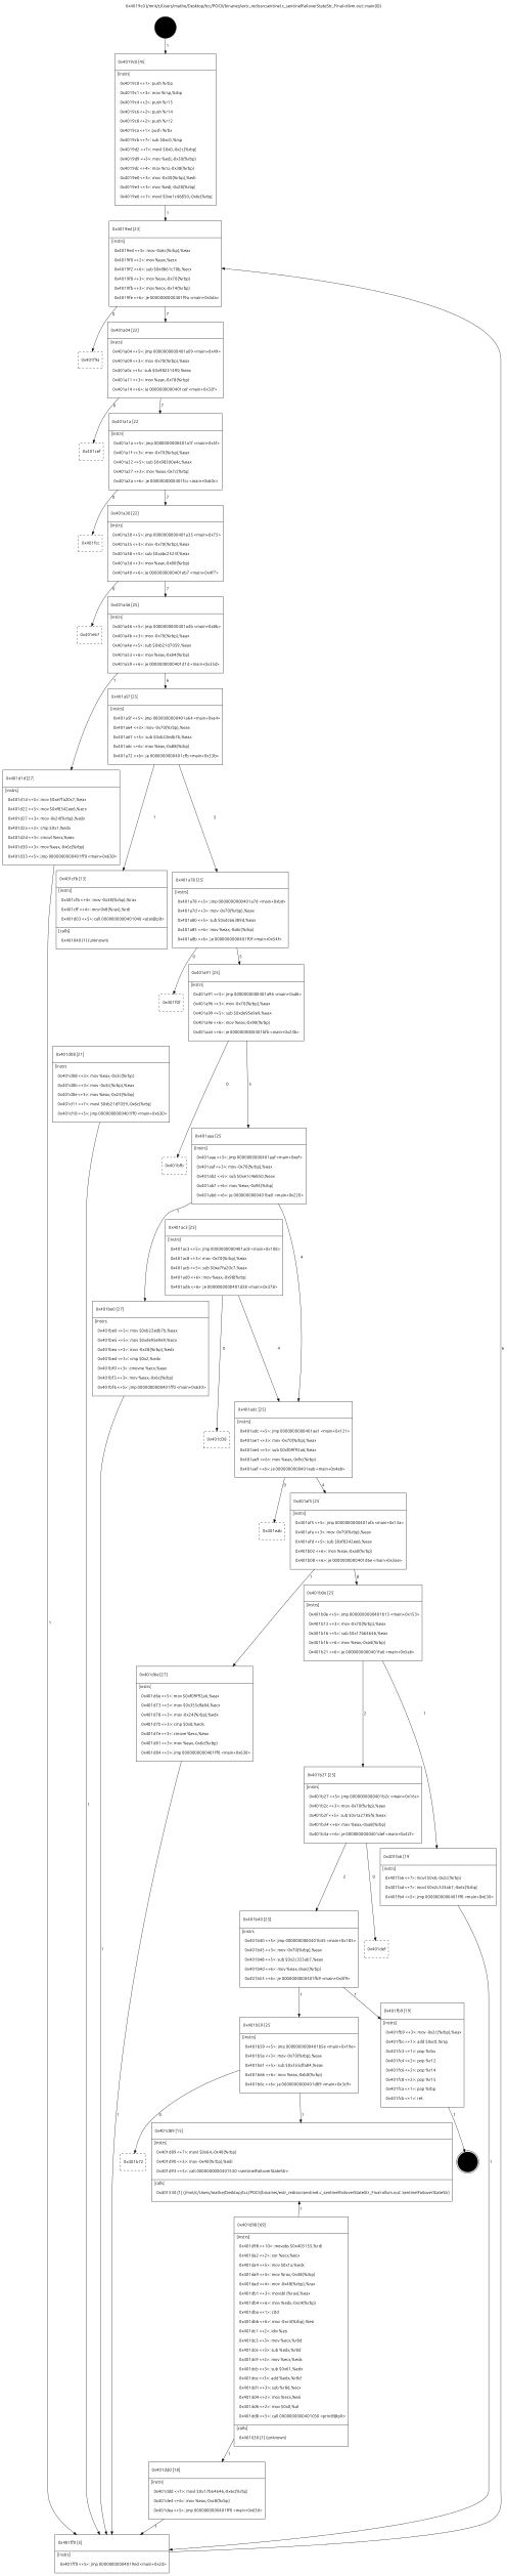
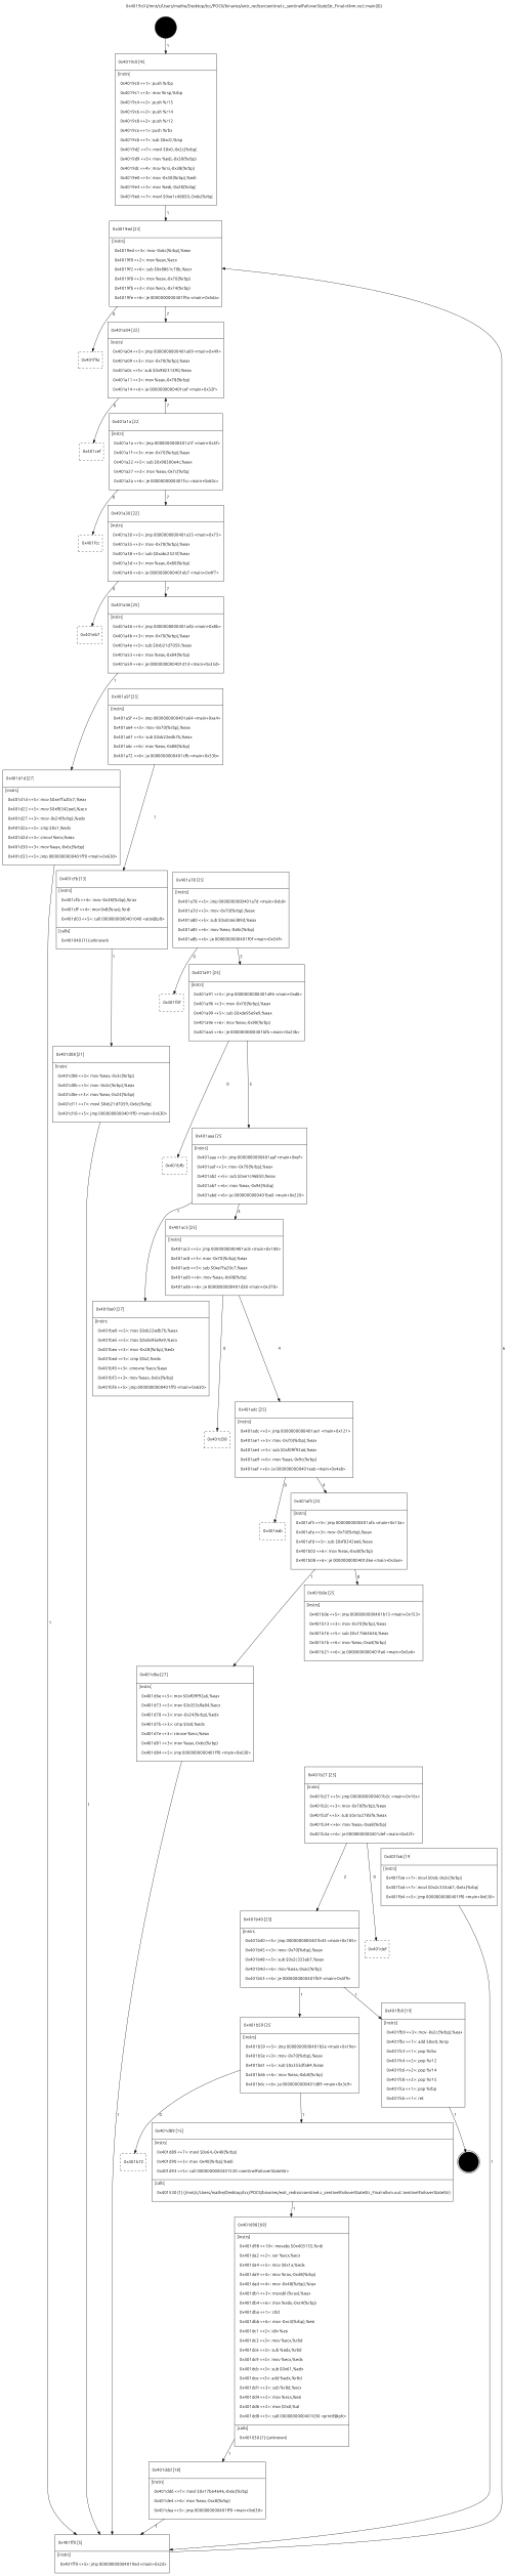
  digraph {
    fontname=Ubuntu
    label="0x4019c0 (/mnt/c/Users/mathe/Desktop/tcc/POCII/binaries/extr_redissrcsentinel.c_sentinelFailoverStateStr_Final-ollvm.out::main(0))"
    labelloc=t
    node [fontname=Ubuntu shape=record]
    edge [fontname=Ubuntu]
    Entry [fillcolor=black height=0.3 shape=circle style=filled width=0.3]
    n2 [label="{\n     0x4019c0 [45]\l\n     | [instrs]\l\n     &nbsp;&nbsp;0x4019c0 \<+1\>: push %rbp\l\n     &nbsp;&nbsp;0x4019c1 \<+3\>: mov %rsp,%rbp\l\n     &nbsp;&nbsp;0x4019c4 \<+2\>: push %r15\l\n     &nbsp;&nbsp;0x4019c6 \<+2\>: push %r14\l\n     &nbsp;&nbsp;0x4019c8 \<+2\>: push %r12\l\n     &nbsp;&nbsp;0x4019ca \<+1\>: push %rbx\l\n     &nbsp;&nbsp;0x4019cb \<+7\>: sub $0xc0,%rsp\l\n     &nbsp;&nbsp;0x4019d2 \<+7\>: movl $0x0,-0x2c(%rbp)\l\n     &nbsp;&nbsp;0x4019d9 \<+3\>: mov %edi,-0x30(%rbp)\l\n     &nbsp;&nbsp;0x4019dc \<+4\>: mov %rsi,-0x38(%rbp)\l\n     &nbsp;&nbsp;0x4019e0 \<+3\>: mov -0x30(%rbp),%edi\l\n     &nbsp;&nbsp;0x4019e3 \<+3\>: mov %edi,-0x28(%rbp)\l\n     &nbsp;&nbsp;0x4019e6 \<+7\>: movl $0xe1c46850,-0x6c(%rbp)\l\n  }"]
    n3 [label="{\n     0x4019ed [23]\l\n     | [instrs]\l\n     &nbsp;&nbsp;0x4019ed \<+3\>: mov -0x6c(%rbp),%eax\l\n     &nbsp;&nbsp;0x4019f0 \<+2\>: mov %eax,%ecx\l\n     &nbsp;&nbsp;0x4019f2 \<+6\>: sub $0x8861c70b,%ecx\l\n     &nbsp;&nbsp;0x4019f8 \<+3\>: mov %eax,-0x70(%rbp)\l\n     &nbsp;&nbsp;0x4019fb \<+3\>: mov %ecx,-0x74(%rbp)\l\n     &nbsp;&nbsp;0x4019fe \<+6\>: je 0000000000401f9a \<main+0x5da\>\l\n  }"]
    n4 [label="{\n     0x401f9a\l\n  }" style=dashed]
    n5 [label="{\n     0x401a04 [22]\l\n     | [instrs]\l\n     &nbsp;&nbsp;0x401a04 \<+5\>: jmp 0000000000401a09 \<main+0x49\>\l\n     &nbsp;&nbsp;0x401a09 \<+3\>: mov -0x70(%rbp),%eax\l\n     &nbsp;&nbsp;0x401a0c \<+5\>: sub $0x98231490,%eax\l\n     &nbsp;&nbsp;0x401a11 \<+3\>: mov %eax,-0x78(%rbp)\l\n     &nbsp;&nbsp;0x401a14 \<+6\>: je 0000000000401cef \<main+0x32f\>\l\n  }"]
    n6 [label="{\n     0x401cef\l\n  }" style=dashed]
    n7 [label="{\n     0x401a1a [22]\l\n     | [instrs]\l\n     &nbsp;&nbsp;0x401a1a \<+5\>: jmp 0000000000401a1f \<main+0x5f\>\l\n     &nbsp;&nbsp;0x401a1f \<+3\>: mov -0x70(%rbp),%eax\l\n     &nbsp;&nbsp;0x401a22 \<+5\>: sub $0x98300e4c,%eax\l\n     &nbsp;&nbsp;0x401a27 \<+3\>: mov %eax,-0x7c(%rbp)\l\n     &nbsp;&nbsp;0x401a2a \<+6\>: je 0000000000401fcc \<main+0x60c\>\l\n  }"]
    n8 [label="{\n     0x401fcc\l\n  }" style=dashed]
    n9 [label="{\n     0x401a30 [22]\l\n     | [instrs]\l\n     &nbsp;&nbsp;0x401a30 \<+5\>: jmp 0000000000401a35 \<main+0x75\>\l\n     &nbsp;&nbsp;0x401a35 \<+3\>: mov -0x70(%rbp),%eax\l\n     &nbsp;&nbsp;0x401a38 \<+5\>: sub $0xabc2523f,%eax\l\n     &nbsp;&nbsp;0x401a3d \<+3\>: mov %eax,-0x80(%rbp)\l\n     &nbsp;&nbsp;0x401a40 \<+6\>: je 0000000000401eb7 \<main+0x4f7\>\l\n  }"]
    Exit [fillcolor=black height=0.3 peripheries=2 shape=circle style=filled width=0.3]
    n11 [label="{\n     0x401eb7\l\n  }" style=dashed]
    n12 [label="{\n     0x401a46 [25]\l\n     | [instrs]\l\n     &nbsp;&nbsp;0x401a46 \<+5\>: jmp 0000000000401a4b \<main+0x8b\>\l\n     &nbsp;&nbsp;0x401a4b \<+3\>: mov -0x70(%rbp),%eax\l\n     &nbsp;&nbsp;0x401a4e \<+5\>: sub $0xb21d7059,%eax\l\n     &nbsp;&nbsp;0x401a53 \<+6\>: mov %eax,-0x84(%rbp)\l\n     &nbsp;&nbsp;0x401a59 \<+6\>: je 0000000000401d1d \<main+0x35d\>\l\n  }"]
    n13 [label="{\n     0x401ddd [18]\l\n     | [instrs]\l\n     &nbsp;&nbsp;0x401ddd \<+7\>: movl $0x17b64646,-0x6c(%rbp)\l\n     &nbsp;&nbsp;0x401de4 \<+6\>: mov %eax,-0xc8(%rbp)\l\n     &nbsp;&nbsp;0x401dea \<+5\>: jmp 0000000000401ff0 \<main+0x630\>\l\n  }"]
    n14 [label="{\n     0x401ff0 [5]\l\n     | [instrs]\l\n     &nbsp;&nbsp;0x401ff0 \<+5\>: jmp 00000000004019ed \<main+0x2d\>\l\n  }"]
    n15 [label="{\n     0x401d1d [27]\l\n     | [instrs]\l\n     &nbsp;&nbsp;0x401d1d \<+5\>: mov $0xe7fa20c7,%eax\l\n     &nbsp;&nbsp;0x401d22 \<+5\>: mov $0xf8342ee6,%ecx\l\n     &nbsp;&nbsp;0x401d27 \<+3\>: mov -0x24(%rbp),%edx\l\n     &nbsp;&nbsp;0x401d2a \<+3\>: cmp $0x1,%edx\l\n     &nbsp;&nbsp;0x401d2d \<+3\>: cmovl %ecx,%eax\l\n     &nbsp;&nbsp;0x401d30 \<+3\>: mov %eax,-0x6c(%rbp)\l\n     &nbsp;&nbsp;0x401d33 \<+5\>: jmp 0000000000401ff0 \<main+0x630\>\l\n  }"]
    n16 [label="{\n     0x401a5f [25]\l\n     | [instrs]\l\n     &nbsp;&nbsp;0x401a5f \<+5\>: jmp 0000000000401a64 \<main+0xa4\>\l\n     &nbsp;&nbsp;0x401a64 \<+3\>: mov -0x70(%rbp),%eax\l\n     &nbsp;&nbsp;0x401a67 \<+5\>: sub $0xb22edb7b,%eax\l\n     &nbsp;&nbsp;0x401a6c \<+6\>: mov %eax,-0x88(%rbp)\l\n     &nbsp;&nbsp;0x401a72 \<+6\>: je 0000000000401cfb \<main+0x33b\>\l\n  }"]
    n17 [label="{\n     0x401d98 [69]\l\n     | [instrs]\l\n     &nbsp;&nbsp;0x401d98 \<+10\>: movabs $0x403155,%rdi\l\n     &nbsp;&nbsp;0x401da2 \<+2\>: xor %ecx,%ecx\l\n     &nbsp;&nbsp;0x401da4 \<+5\>: mov $0x1a,%edx\l\n     &nbsp;&nbsp;0x401da9 \<+4\>: mov %rax,-0x48(%rbp)\l\n     &nbsp;&nbsp;0x401dad \<+4\>: mov -0x48(%rbp),%rax\l\n     &nbsp;&nbsp;0x401db1 \<+3\>: movsbl (%rax),%eax\l\n     &nbsp;&nbsp;0x401db4 \<+6\>: mov %edx,-0xc4(%rbp)\l\n     &nbsp;&nbsp;0x401dba \<+1\>: cltd\l\n     &nbsp;&nbsp;0x401dbb \<+6\>: mov -0xc4(%rbp),%esi\l\n     &nbsp;&nbsp;0x401dc1 \<+2\>: idiv %esi\l\n     &nbsp;&nbsp;0x401dc3 \<+3\>: mov %ecx,%r8d\l\n     &nbsp;&nbsp;0x401dc6 \<+3\>: sub %edx,%r8d\l\n     &nbsp;&nbsp;0x401dc9 \<+2\>: mov %ecx,%edx\l\n     &nbsp;&nbsp;0x401dcb \<+3\>: sub $0x61,%edx\l\n     &nbsp;&nbsp;0x401dce \<+3\>: add %edx,%r8d\l\n     &nbsp;&nbsp;0x401dd1 \<+3\>: sub %r8d,%ecx\l\n     &nbsp;&nbsp;0x401dd4 \<+2\>: mov %ecx,%esi\l\n     &nbsp;&nbsp;0x401dd6 \<+2\>: mov $0x0,%al\l\n     &nbsp;&nbsp;0x401dd8 \<+5\>: call 0000000000401030 \<printf@plt\>\l\n     | [calls]\l\n     &nbsp;&nbsp;0x401030 \{1\} (unknown)\l\n  }"]
    n18 [label="{\n     0x401cfb [13]\l\n     | [instrs]\l\n     &nbsp;&nbsp;0x401cfb \<+4\>: mov -0x38(%rbp),%rax\l\n     &nbsp;&nbsp;0x401cff \<+4\>: mov 0x8(%rax),%rdi\l\n     &nbsp;&nbsp;0x401d03 \<+5\>: call 0000000000401040 \<atoi@plt\>\l\n     | [calls]\l\n     &nbsp;&nbsp;0x401040 \{1\} (unknown)\l\n  }"]
    n19 [label="{\n     0x401a78 [25]\l\n     | [instrs]\l\n     &nbsp;&nbsp;0x401a78 \<+5\>: jmp 0000000000401a7d \<main+0xbd\>\l\n     &nbsp;&nbsp;0x401a7d \<+3\>: mov -0x70(%rbp),%eax\l\n     &nbsp;&nbsp;0x401a80 \<+5\>: sub $0xdc66389d,%eax\l\n     &nbsp;&nbsp;0x401a85 \<+6\>: mov %eax,-0x8c(%rbp)\l\n     &nbsp;&nbsp;0x401a8b \<+6\>: je 0000000000401f0f \<main+0x54f\>\l\n  }"]
    n20 [label="{\n     0x401b72\l\n  }" style=dashed]
    n21 [label="{\n     0x401d08 [21]\l\n     | [instrs]\l\n     &nbsp;&nbsp;0x401d08 \<+3\>: mov %eax,-0x3c(%rbp)\l\n     &nbsp;&nbsp;0x401d0b \<+3\>: mov -0x3c(%rbp),%eax\l\n     &nbsp;&nbsp;0x401d0e \<+3\>: mov %eax,-0x24(%rbp)\l\n     &nbsp;&nbsp;0x401d11 \<+7\>: movl $0xb21d7059,-0x6c(%rbp)\l\n     &nbsp;&nbsp;0x401d18 \<+5\>: jmp 0000000000401ff0 \<main+0x630\>\l\n  }"]
    n22 [label="{\n     0x401f0f\l\n  }" style=dashed]
    n23 [label="{\n     0x401a91 [25]\l\n     | [instrs]\l\n     &nbsp;&nbsp;0x401a91 \<+5\>: jmp 0000000000401a96 \<main+0xd6\>\l\n     &nbsp;&nbsp;0x401a96 \<+3\>: mov -0x70(%rbp),%eax\l\n     &nbsp;&nbsp;0x401a99 \<+5\>: sub $0xde95e9e9,%eax\l\n     &nbsp;&nbsp;0x401a9e \<+6\>: mov %eax,-0x90(%rbp)\l\n     &nbsp;&nbsp;0x401aa4 \<+6\>: je 0000000000401bfb \<main+0x23b\>\l\n  }"]
    n24 [label="{\n     0x401d89 [15]\l\n     | [instrs]\l\n     &nbsp;&nbsp;0x401d89 \<+7\>: movl $0x64,-0x40(%rbp)\l\n     &nbsp;&nbsp;0x401d90 \<+3\>: mov -0x40(%rbp),%edi\l\n     &nbsp;&nbsp;0x401d93 \<+5\>: call 0000000000401530 \<sentinelFailoverStateStr\>\l\n     | [calls]\l\n     &nbsp;&nbsp;0x401530 \{1\} (/mnt/c/Users/mathe/Desktop/tcc/POCII/binaries/extr_redissrcsentinel.c_sentinelFailoverStateStr_Final-ollvm.out::sentinelFailoverStateStr)\l\n  }"]
    n25 [label="{\n     0x401bfb\l\n  }" style=dashed]
    n26 [label="{\n     0x401aaa [25]\l\n     | [instrs]\l\n     &nbsp;&nbsp;0x401aaa \<+5\>: jmp 0000000000401aaf \<main+0xef\>\l\n     &nbsp;&nbsp;0x401aaf \<+3\>: mov -0x70(%rbp),%eax\l\n     &nbsp;&nbsp;0x401ab2 \<+5\>: sub $0xe1c46850,%eax\l\n     &nbsp;&nbsp;0x401ab7 \<+6\>: mov %eax,-0x94(%rbp)\l\n     &nbsp;&nbsp;0x401abd \<+6\>: je 0000000000401be0 \<main+0x220\>\l\n  }"]
    n27 [label="{\n     0x401b59 [25]\l\n     | [instrs]\l\n     &nbsp;&nbsp;0x401b59 \<+5\>: jmp 0000000000401b5e \<main+0x19e\>\l\n     &nbsp;&nbsp;0x401b5e \<+3\>: mov -0x70(%rbp),%eax\l\n     &nbsp;&nbsp;0x401b61 \<+5\>: sub $0x355dfa84,%eax\l\n     &nbsp;&nbsp;0x401b66 \<+6\>: mov %eax,-0xb0(%rbp)\l\n     &nbsp;&nbsp;0x401b6c \<+6\>: je 0000000000401d89 \<main+0x3c9\>\l\n  }"]
    n28 [label="{\n     0x401be0 [27]\l\n     | [instrs]\l\n     &nbsp;&nbsp;0x401be0 \<+5\>: mov $0xb22edb7b,%eax\l\n     &nbsp;&nbsp;0x401be5 \<+5\>: mov $0xde95e9e9,%ecx\l\n     &nbsp;&nbsp;0x401bea \<+3\>: mov -0x28(%rbp),%edx\l\n     &nbsp;&nbsp;0x401bed \<+3\>: cmp $0x2,%edx\l\n     &nbsp;&nbsp;0x401bf0 \<+3\>: cmovne %ecx,%eax\l\n     &nbsp;&nbsp;0x401bf3 \<+3\>: mov %eax,-0x6c(%rbp)\l\n     &nbsp;&nbsp;0x401bf6 \<+5\>: jmp 0000000000401ff0 \<main+0x630\>\l\n  }"]
    n29 [label="{\n     0x401ac3 [25]\l\n     | [instrs]\l\n     &nbsp;&nbsp;0x401ac3 \<+5\>: jmp 0000000000401ac8 \<main+0x108\>\l\n     &nbsp;&nbsp;0x401ac8 \<+3\>: mov -0x70(%rbp),%eax\l\n     &nbsp;&nbsp;0x401acb \<+5\>: sub $0xe7fa20c7,%eax\l\n     &nbsp;&nbsp;0x401ad0 \<+6\>: mov %eax,-0x98(%rbp)\l\n     &nbsp;&nbsp;0x401ad6 \<+6\>: je 0000000000401d38 \<main+0x378\>\l\n  }"]
    n30 [label="{\n     0x401fb9 [19]\l\n     | [instrs]\l\n     &nbsp;&nbsp;0x401fb9 \<+3\>: mov -0x2c(%rbp),%eax\l\n     &nbsp;&nbsp;0x401fbc \<+7\>: add $0xc0,%rsp\l\n     &nbsp;&nbsp;0x401fc3 \<+1\>: pop %rbx\l\n     &nbsp;&nbsp;0x401fc4 \<+2\>: pop %r12\l\n     &nbsp;&nbsp;0x401fc6 \<+2\>: pop %r14\l\n     &nbsp;&nbsp;0x401fc8 \<+2\>: pop %r15\l\n     &nbsp;&nbsp;0x401fca \<+1\>: pop %rbp\l\n     &nbsp;&nbsp;0x401fcb \<+1\>: ret\l\n  }"]
    n31 [label="{\n     0x401d38\l\n  }" style=dashed]
    n32 [label="{\n     0x401adc [25]\l\n     | [instrs]\l\n     &nbsp;&nbsp;0x401adc \<+5\>: jmp 0000000000401ae1 \<main+0x121\>\l\n     &nbsp;&nbsp;0x401ae1 \<+3\>: mov -0x70(%rbp),%eax\l\n     &nbsp;&nbsp;0x401ae4 \<+5\>: sub $0xf09f92a6,%eax\l\n     &nbsp;&nbsp;0x401ae9 \<+6\>: mov %eax,-0x9c(%rbp)\l\n     &nbsp;&nbsp;0x401aef \<+6\>: je 0000000000401eab \<main+0x4eb\>\l\n  }"]
    n33 [label="{\n     0x401b40 [25]\l\n     | [instrs]\l\n     &nbsp;&nbsp;0x401b40 \<+5\>: jmp 0000000000401b45 \<main+0x185\>\l\n     &nbsp;&nbsp;0x401b45 \<+3\>: mov -0x70(%rbp),%eax\l\n     &nbsp;&nbsp;0x401b48 \<+5\>: sub $0x2c333ab7,%eax\l\n     &nbsp;&nbsp;0x401b4d \<+6\>: mov %eax,-0xac(%rbp)\l\n     &nbsp;&nbsp;0x401b53 \<+6\>: je 0000000000401fb9 \<main+0x5f9\>\l\n  }"]
    n34 [label="{\n     0x401eab\l\n  }" style=dashed]
    n35 [label="{\n     0x401af5 [25]\l\n     | [instrs]\l\n     &nbsp;&nbsp;0x401af5 \<+5\>: jmp 0000000000401afa \<main+0x13a\>\l\n     &nbsp;&nbsp;0x401afa \<+3\>: mov -0x70(%rbp),%eax\l\n     &nbsp;&nbsp;0x401afd \<+5\>: sub $0xf8342ee6,%eax\l\n     &nbsp;&nbsp;0x401b02 \<+6\>: mov %eax,-0xa0(%rbp)\l\n     &nbsp;&nbsp;0x401b08 \<+6\>: je 0000000000401d6e \<main+0x3ae\>\l\n  }"]
    n36 [label="{\n     0x401def\l\n  }" style=dashed]
    n37 [label="{\n     0x401d6e [27]\l\n     | [instrs]\l\n     &nbsp;&nbsp;0x401d6e \<+5\>: mov $0xf09f92a6,%eax\l\n     &nbsp;&nbsp;0x401d73 \<+5\>: mov $0x355dfa84,%ecx\l\n     &nbsp;&nbsp;0x401d78 \<+3\>: mov -0x24(%rbp),%edx\l\n     &nbsp;&nbsp;0x401d7b \<+3\>: cmp $0x0,%edx\l\n     &nbsp;&nbsp;0x401d7e \<+3\>: cmove %ecx,%eax\l\n     &nbsp;&nbsp;0x401d81 \<+3\>: mov %eax,-0x6c(%rbp)\l\n     &nbsp;&nbsp;0x401d84 \<+5\>: jmp 0000000000401ff0 \<main+0x630\>\l\n  }"]
    n38 [label="{\n     0x401b0e [25]\l\n     | [instrs]\l\n     &nbsp;&nbsp;0x401b0e \<+5\>: jmp 0000000000401b13 \<main+0x153\>\l\n     &nbsp;&nbsp;0x401b13 \<+3\>: mov -0x70(%rbp),%eax\l\n     &nbsp;&nbsp;0x401b16 \<+5\>: sub $0x17b64646,%eax\l\n     &nbsp;&nbsp;0x401b1b \<+6\>: mov %eax,-0xa4(%rbp)\l\n     &nbsp;&nbsp;0x401b21 \<+6\>: je 0000000000401fa6 \<main+0x5e6\>\l\n  }"]
    n39 [label="{\n     0x401b27 [25]\l\n     | [instrs]\l\n     &nbsp;&nbsp;0x401b27 \<+5\>: jmp 0000000000401b2c \<main+0x16c\>\l\n     &nbsp;&nbsp;0x401b2c \<+3\>: mov -0x70(%rbp),%eax\l\n     &nbsp;&nbsp;0x401b2f \<+5\>: sub $0x1a2785f6,%eax\l\n     &nbsp;&nbsp;0x401b34 \<+6\>: mov %eax,-0xa8(%rbp)\l\n     &nbsp;&nbsp;0x401b3a \<+6\>: je 0000000000401def \<main+0x42f\>\l\n  }"]
    n40 [label="{\n     0x401fa6 [19]\l\n     | [instrs]\l\n     &nbsp;&nbsp;0x401fa6 \<+7\>: movl $0x0,-0x2c(%rbp)\l\n     &nbsp;&nbsp;0x401fad \<+7\>: movl $0x2c333ab7,-0x6c(%rbp)\l\n     &nbsp;&nbsp;0x401fb4 \<+5\>: jmp 0000000000401ff0 \<main+0x630\>\l\n  }"]
    Entry -> n2 [label=" 1"]
    n2 -> n3 [label=" 1"]
    n3 -> n4 [label=" 0"]
    n3 -> n5 [label=" 7"]
    n5 -> n6 [label=" 0"]
-   n5 -> n7 [label=" 7"]
+   n7 -> n5 [label=" 7"]
    n7 -> n8 [label=" 0"]
    n7 -> n9 [label=" 7"]
    n9 -> n11 [label=" 0"]
    n9 -> n12 [label=" 7"]
    n12 -> n15 [label=" 1"]
-   n12 -> n16 [label=" 6"]
    n13 -> n14 [label=" 1"]
    n14 -> n3 [label=" 6"]
    n15 -> n14 [label=" 1"]
    n16 -> n18 [label=" 1"]
-   n16 -> n19 [label=" 5"]
    n17 -> n13 [label=" 1"]
+   n18 -> n21 [label=" 1"]
    n19 -> n22 [label=" 0"]
    n19 -> n23 [label=" 5"]
    n21 -> n14 [label=" 1"]
    n23 -> n25 [label=" 0"]
    n23 -> n26 [label=" 5"]
-   n17 -> n24 [label=" 1"]
+   n24 -> n17 [label=" 1"]
    n26 -> n28 [label=" 1"]
-   n26 -> n32 [label=" 4"]
+   n26 -> n29 [label=" 4"]
    n27 -> n20 [label=" 0"]
    n27 -> n24 [label=" 1"]
-   n28 -> n14 [label=" 1"]
    n29 -> n31 [label=" 0"]
    n29 -> n32 [label=" 4"]
    n30 -> Exit [label=" 1"]
    n32 -> n34 [label=" 0"]
    n32 -> n35 [label=" 4"]
    n33 -> n27 [label=" 1"]
    n33 -> n30 [label=" 1"]
    n35 -> n37 [label=" 1"]
    n35 -> n38 [label=" 8"]
    n37 -> n14 [label=" 1"]
-   n38 -> n39 [label=" 2"]
-   n38 -> n40 [label=" 1"]
    n39 -> n33 [label=" 2"]
    n39 -> n36 [label=" 0"]
    n40 -> n14 [label=" 1"]
  }
